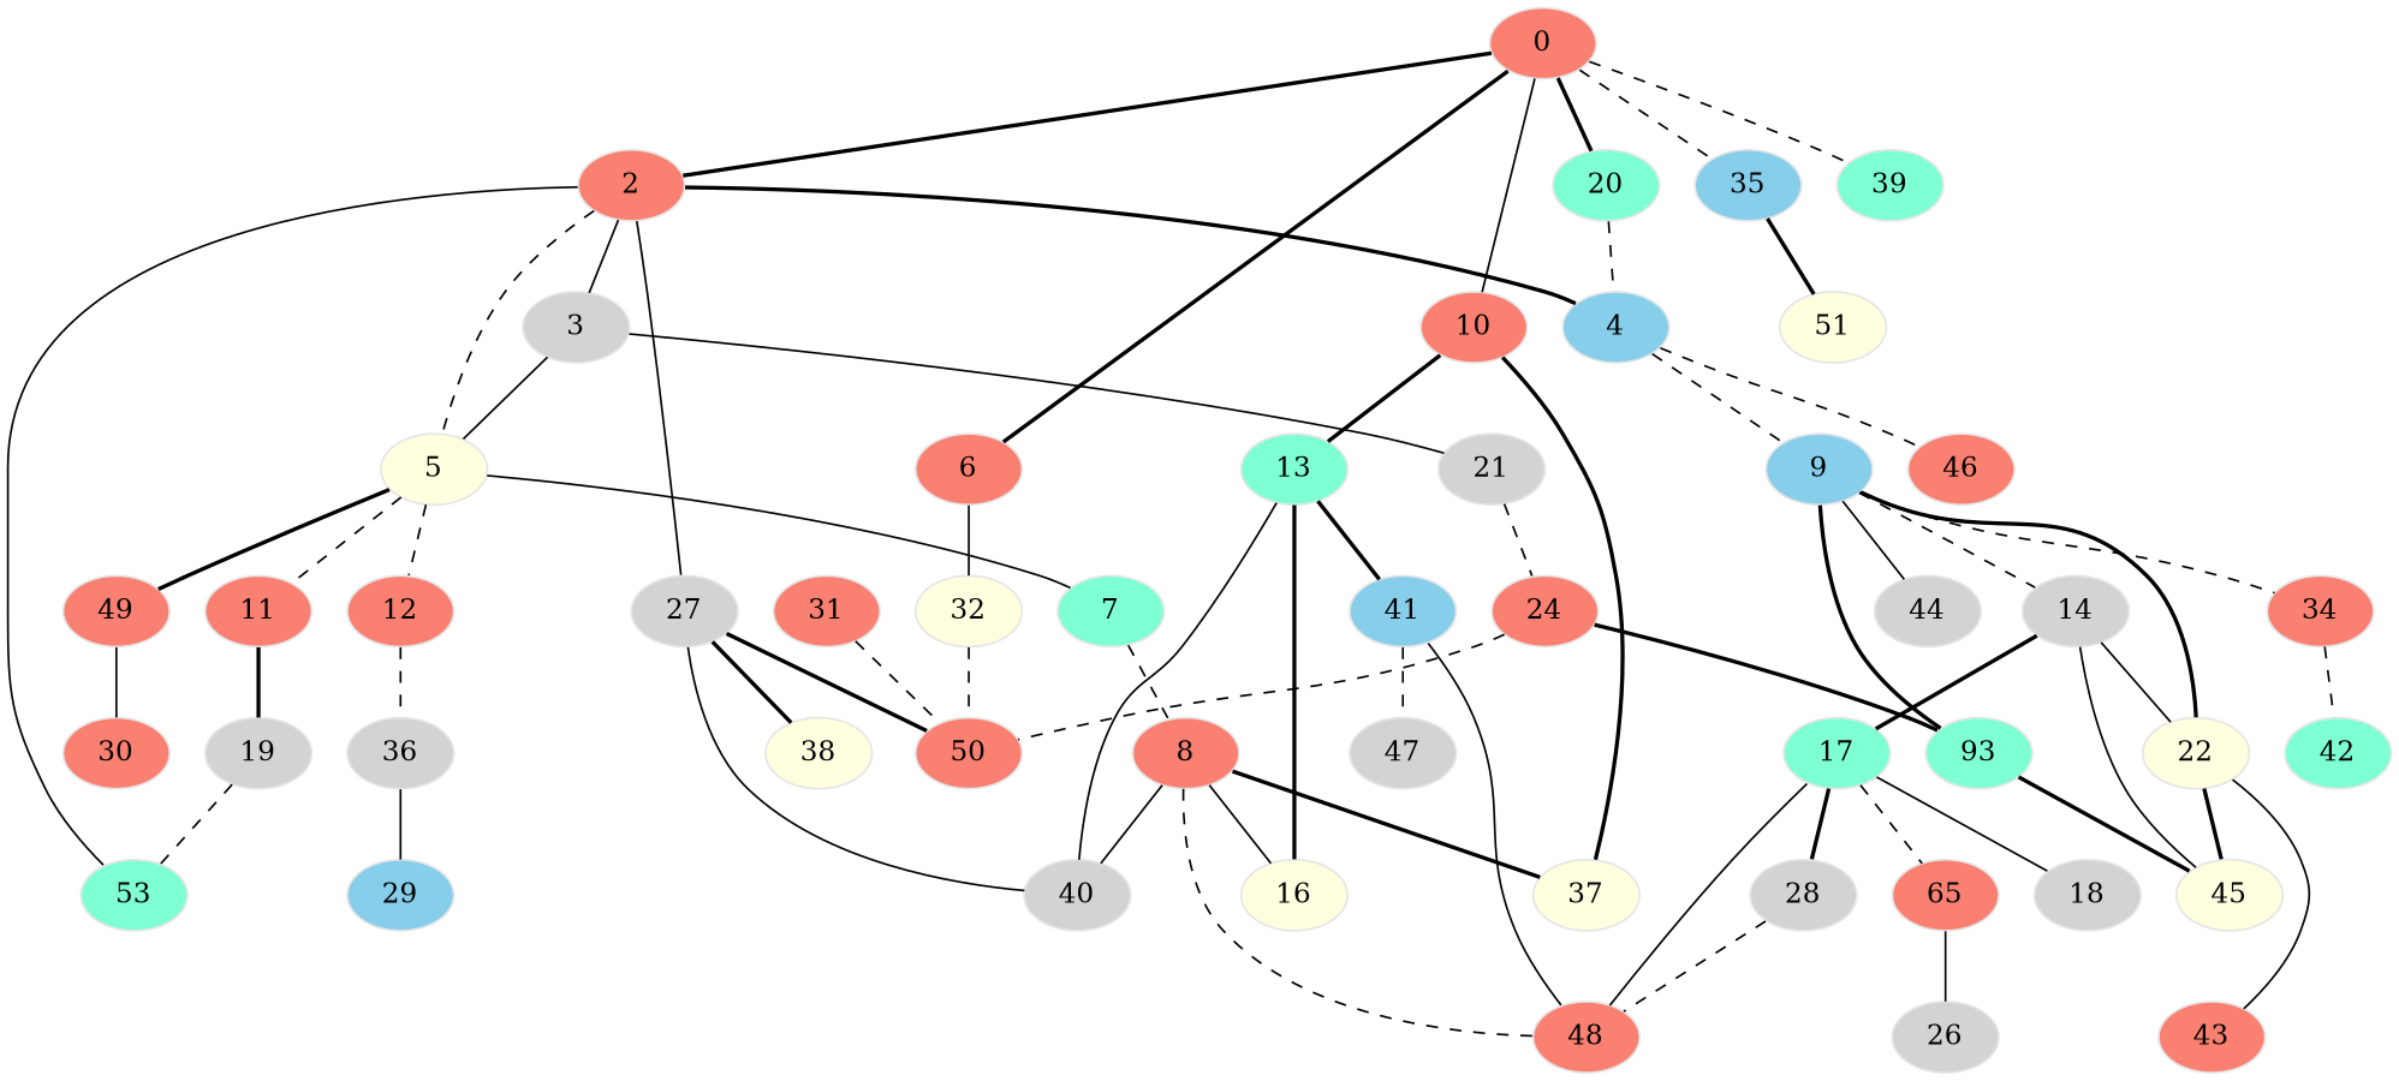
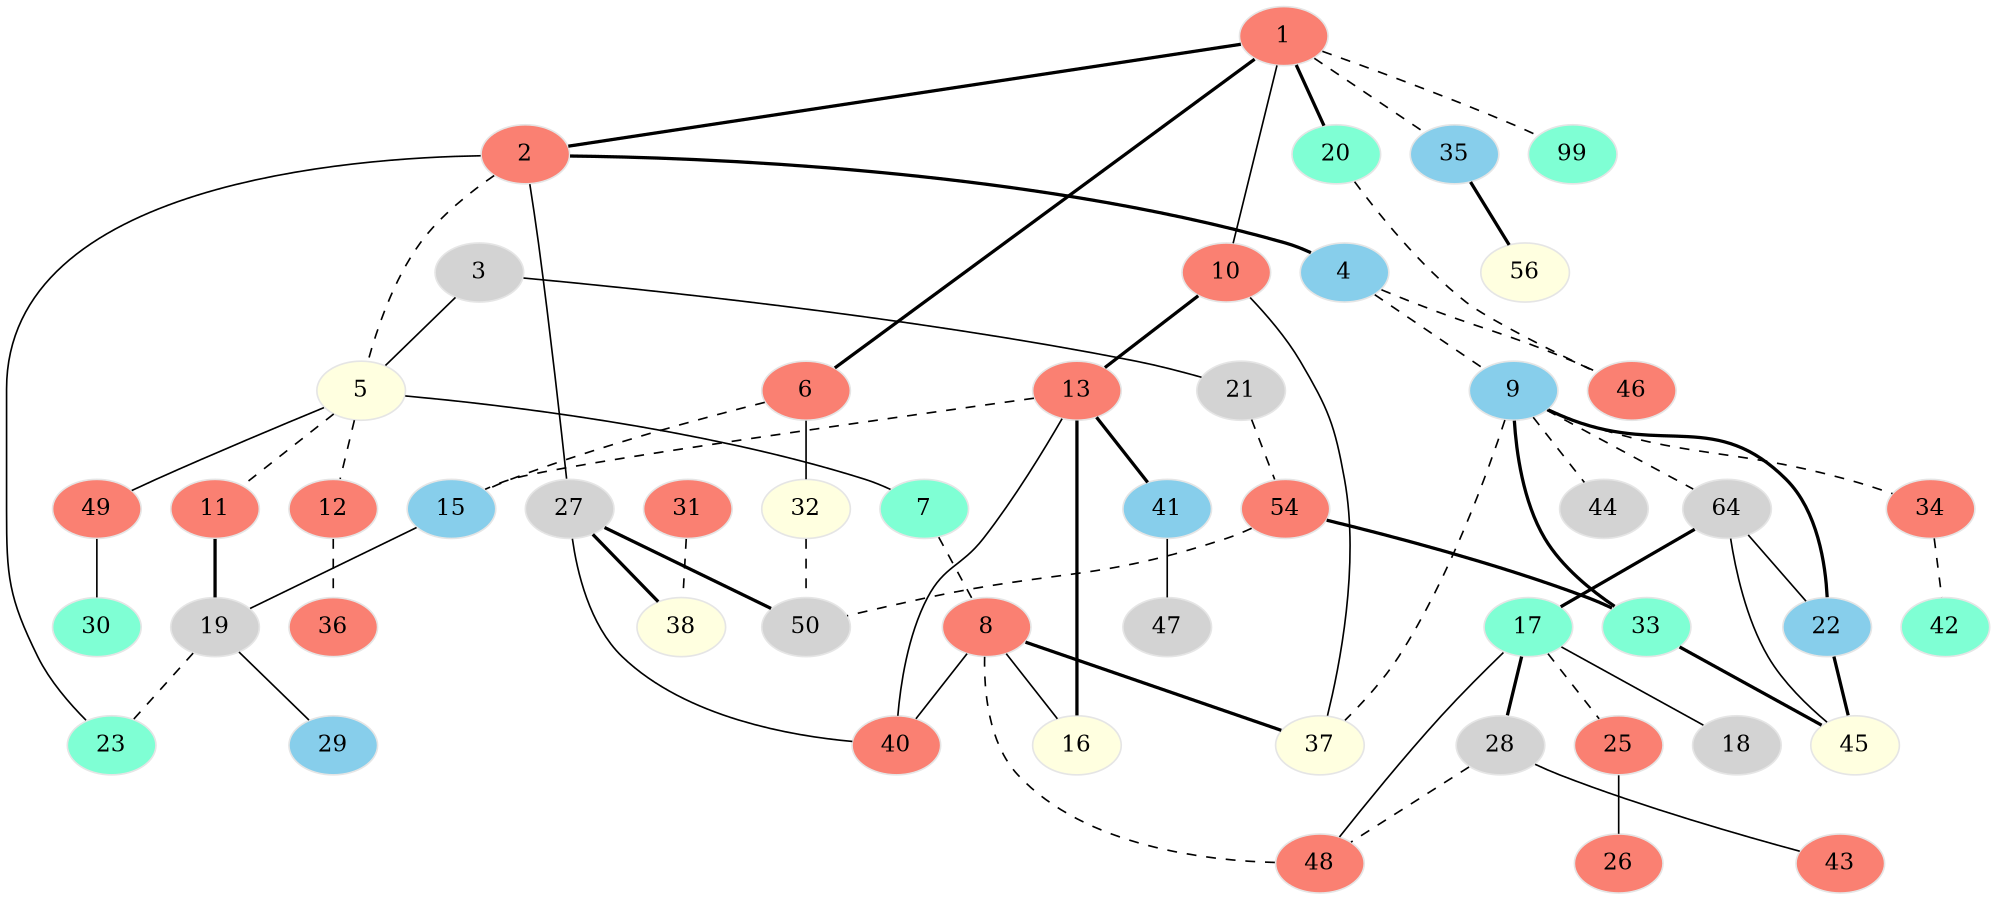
  graph {
    node [color=gray90 fillcolor=salmon style=filled]
    edge [style=solid]
-   1 [label=0]
+   1
    2
    6
    10
    20 [fillcolor=aquamarine]
    35 [fillcolor=skyblue]
-   39 [fillcolor=aquamarine]
+   39 [fillcolor=aquamarine label=99]
    3 [fillcolor=lightgrey]
    4 [fillcolor=skyblue]
    5 [fillcolor=lightyellow]
-   23 [fillcolor=aquamarine label=53]
+   23 [fillcolor=aquamarine]
    27 [fillcolor=lightgrey]
+   15 [fillcolor=skyblue]
    32 [fillcolor=lightyellow]
    37 [fillcolor=lightyellow]
-   13 [fillcolor=aquamarine]
+   13
    46
-   51 [fillcolor=lightyellow]
+   51 [fillcolor=lightyellow label=56]
    21 [fillcolor=lightgrey]
    9 [fillcolor=skyblue]
    7 [fillcolor=aquamarine]
    11
    12
    49
-   40 [fillcolor=lightgrey]
-   50
+   40
+   50 [fillcolor=lightgrey]
    38 [fillcolor=lightyellow]
-   24
-   14 [fillcolor=lightgrey]
-   22 [fillcolor=lightyellow]
-   33 [fillcolor=aquamarine label=93]
+   24 [label=54]
+   14 [fillcolor=lightgrey label=64]
+   22 [fillcolor=skyblue]
+   33 [fillcolor=aquamarine]
    34
    44 [fillcolor=lightgrey]
    8
    19 [fillcolor=lightgrey]
-   36 [fillcolor=lightgrey]
-   30
+   36
+   30 [fillcolor=aquamarine]
    16 [fillcolor=lightyellow]
    48
    17 [fillcolor=aquamarine]
    45 [fillcolor=lightyellow]
    43
    42 [fillcolor=aquamarine]
    41 [fillcolor=skyblue]
    29 [fillcolor=skyblue]
    47 [fillcolor=lightgrey]
    18 [fillcolor=lightgrey]
-   25 [label=65]
+   25
    28 [fillcolor=lightgrey]
-   26 [fillcolor=lightgrey]
+   26
    31
    1 -- 2 [style=bold]
    1 -- 6 [style=bold]
    1 -- 10
    1 -- 20 [style=bold]
    1 -- 35 [style=dashed]
    1 -- 39 [style=dashed]
-   2 -- 3
    2 -- 4 [style=bold]
    2 -- 5 [style=dashed]
    2 -- 23
    2 -- 27
+   6 -- 15 [style=dashed]
    6 -- 32
-   10 -- 37 [style=bold]
+   10 -- 37
    10 -- 13 [style=bold]
-   20 -- 4 [style=dashed]
+   20 -- 46 [style=dashed]
    35 -- 51 [style=bold]
    3 -- 5
    3 -- 21
    4 -- 46 [style=dashed]
    4 -- 9 [style=dashed]
    5 -- 7
    5 -- 11 [style=dashed]
    5 -- 12 [style=dashed]
-   5 -- 49 [style=bold]
+   5 -- 49
    27 -- 40
    27 -- 50 [style=bold]
    27 -- 38 [style=bold]
+   15 -- 19
    32 -- 50 [style=dashed]
+   13 -- 15 [style=dashed]
    13 -- 40
    13 -- 16 [style=bold]
    13 -- 41 [style=bold]
    21 -- 24 [style=dashed]
+   9 -- 37 [style=dashed]
    9 -- 14 [style=dashed]
    9 -- 22 [style=bold]
    9 -- 33 [style=bold]
    9 -- 34 [style=dashed]
-   9 -- 44
+   9 -- 44 [style=dashed]
    7 -- 8 [style=dashed]
    11 -- 19 [style=bold]
    12 -- 36 [style=dashed]
    49 -- 30
    24 -- 50 [style=dashed]
    24 -- 33 [style=bold]
    14 -- 22
    14 -- 17 [style=bold]
    14 -- 45
    22 -- 45 [style=bold]
-   22 -- 43
+   28 -- 43
    33 -- 45 [style=bold]
    34 -- 42 [style=dashed]
    8 -- 37 [style=bold]
    8 -- 40
    8 -- 16
    8 -- 48 [style=dashed]
    19 -- 23 [style=dashed]
-   36 -- 29
+   19 -- 29
    17 -- 48
    17 -- 18
    17 -- 25 [style=dashed]
    17 -- 28 [style=bold]
-   41 -- 48
-   41 -- 47 [style=dashed]
+   41 -- 47
    25 -- 26
    28 -- 48 [style=dashed]
-   31 -- 50 [style=dashed]
+   31 -- 38 [style=dashed]
  }
